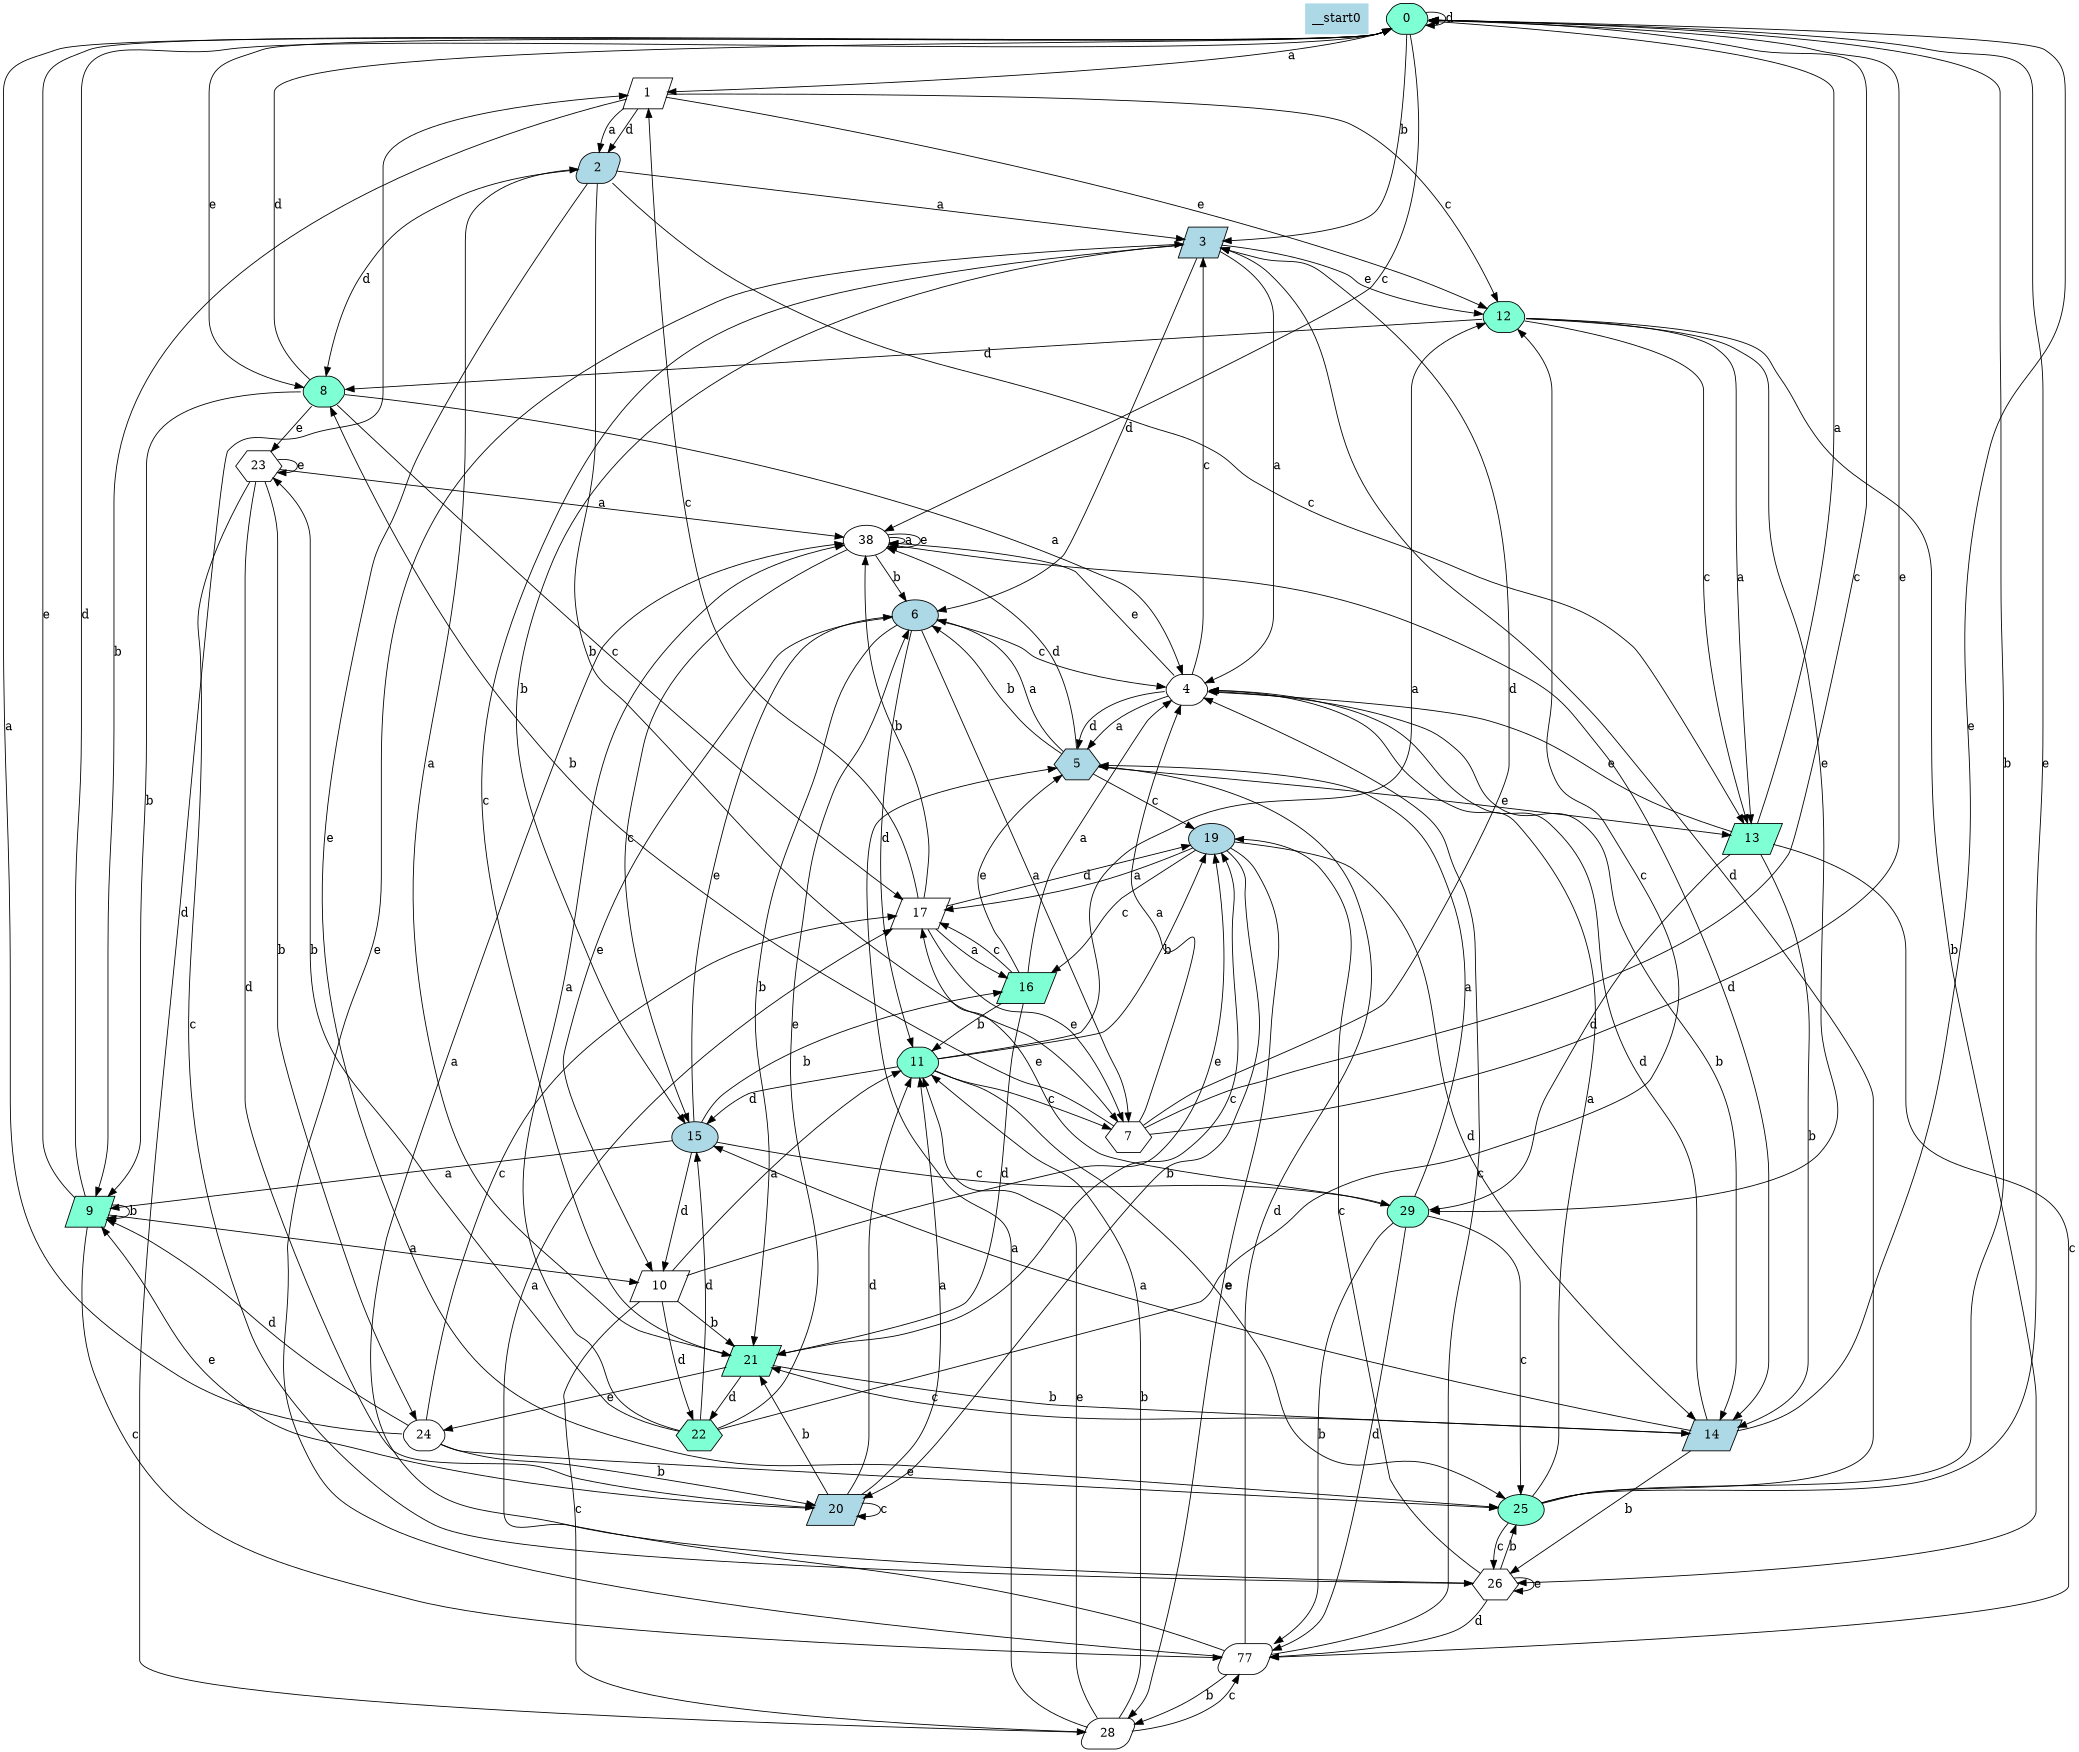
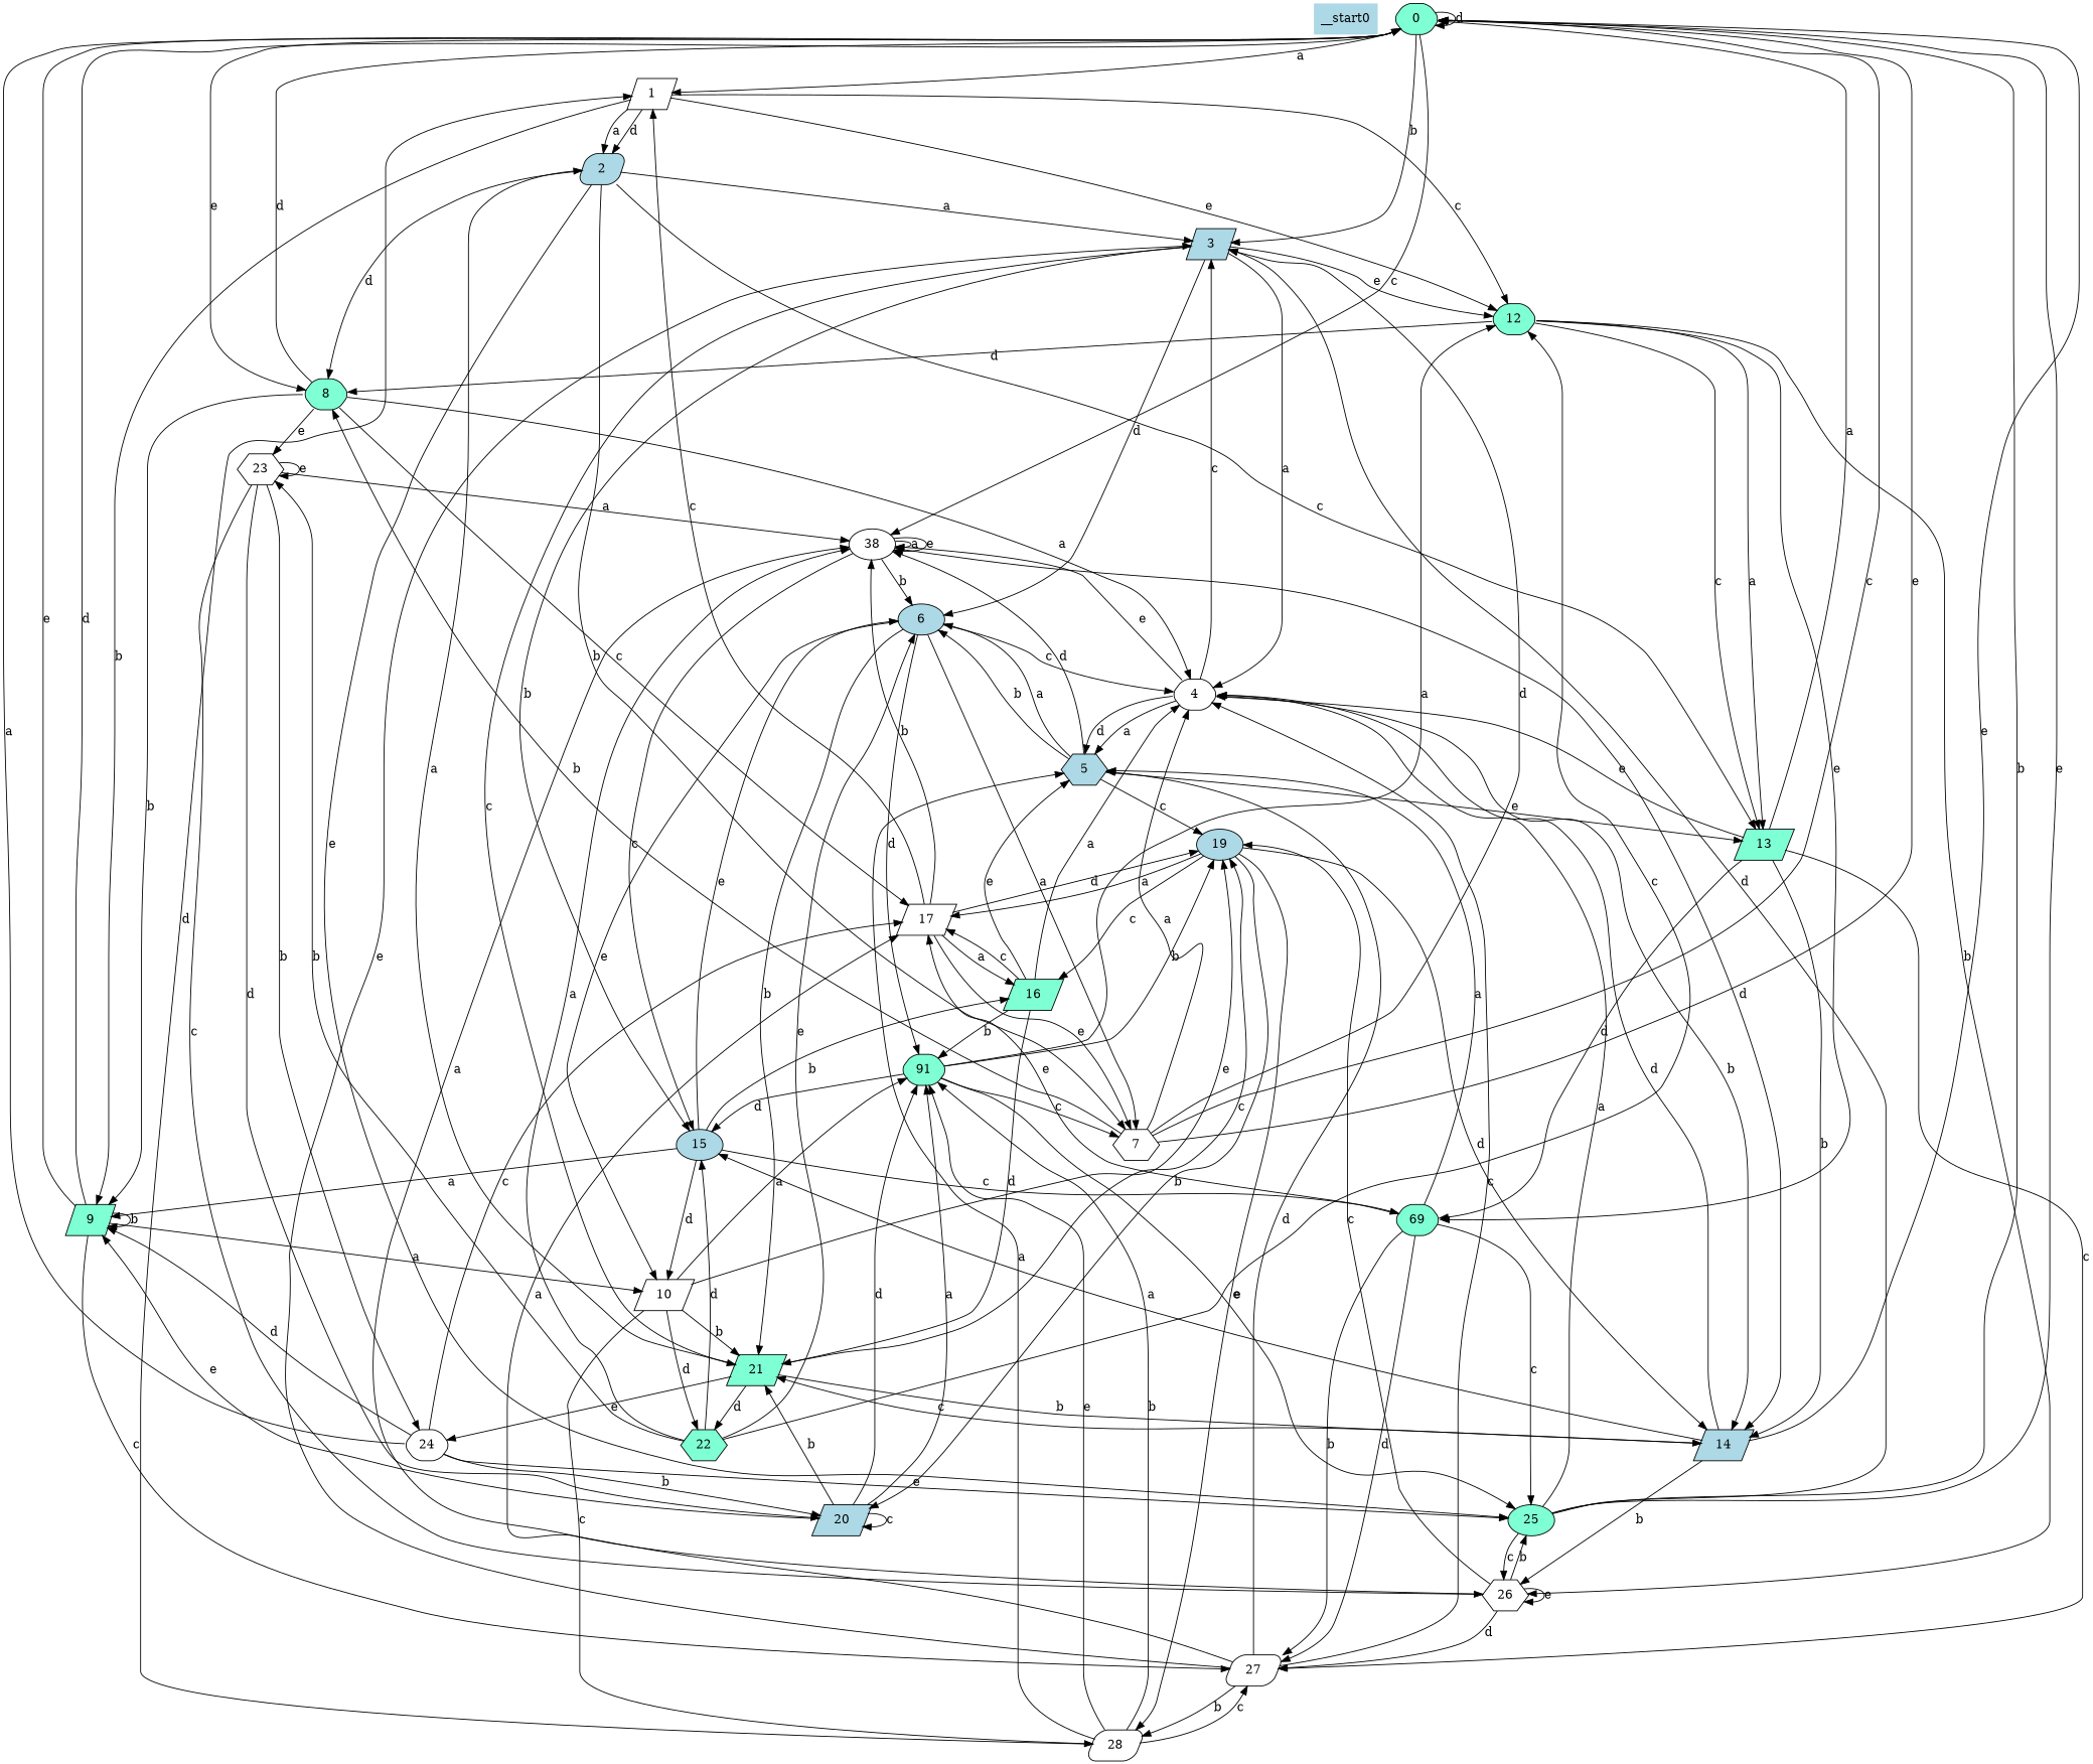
  digraph {
    rankdir=TB
    node [fillcolor=aquamarine shape=parallelogram style=filled color=black]
    __start0 [fillcolor=lightblue shape=none color=""]
    n2 [label=0 shape=hexagon style="rounded,filled"]
    n3 [fillcolor=white label=1]
    n4 [fillcolor=lightblue label=3]
    n5 [label=8 shape=hexagon style="rounded,filled"]
    n6 [fillcolor=white label=38 shape=ellipse]
    n7 [fillcolor=lightblue label=2 style="rounded,filled"]
    n8 [label=9]
    n9 [label=12 shape=hexagon style="rounded,filled"]
    n10 [fillcolor=white label=4 shape=hexagon style="rounded,filled"]
    n11 [fillcolor=lightblue label=6 shape=ellipse]
    n12 [fillcolor=lightblue label=15 shape=ellipse style="rounded,filled"]
    n13 [label=21]
    n14 [fillcolor=white label=17]
    n15 [fillcolor=white label=23 shape=hexagon]
    n16 [fillcolor=lightblue label=14]
    n17 [fillcolor=white label=7 shape=hexagon]
    n18 [label=13]
    n19 [label=25 shape=ellipse]
    n20 [fillcolor=white label=10]
-   n21 [fillcolor=white label=77 style="rounded,filled"]
+   n21 [fillcolor=white label=27 style="rounded,filled"]
    n22 [fillcolor=white label=26 shape=hexagon]
-   n23 [label=29 shape=hexagon style="rounded,filled"]
+   n23 [label=69 shape=hexagon style="rounded,filled"]
    n24 [fillcolor=lightblue label=5 shape=hexagon]
-   n25 [label=11 shape=hexagon style="rounded,filled"]
+   n25 [label=91 shape=hexagon style="rounded,filled"]
    n26 [label=16]
    n27 [fillcolor=lightblue label=19 shape=ellipse style="rounded,filled"]
    n28 [label=22 shape=hexagon]
    n29 [fillcolor=white label=24 shape=hexagon style="rounded,filled"]
    n30 [fillcolor=white label=28 style="rounded,filled"]
    n31 [fillcolor=lightblue label=20]
    n2 -> n2 [label=d]
    n2 -> n3 [label=a]
    n2 -> n4 [label=b]
    n2 -> n5 [label=e]
    n2 -> n6 [label=c]
    n3 -> n7 [label=a]
    n3 -> n7 [label=d]
    n3 -> n8 [label=b]
    n3 -> n9 [label=c]
    n3 -> n9 [label=e]
    n4 -> n9 [label=e]
    n4 -> n10 [label=a]
    n4 -> n11 [label=d]
    n4 -> n12 [label=b]
    n4 -> n13 [label=c]
    n5 -> n2 [label=d]
    n5 -> n8 [label=b]
    n5 -> n10 [label=a]
    n5 -> n14 [label=c]
    n5 -> n15 [label=e]
    n6 -> n6 [label=a]
    n6 -> n6 [label=e]
    n6 -> n11 [label=b]
    n6 -> n12 [label=c]
    n6 -> n16 [label=d]
    n7 -> n4 [label=a]
    n7 -> n5 [label=d]
    n7 -> n17 [label=b]
    n7 -> n18 [label=c]
    n7 -> n19 [label=e]
    n8 -> n2 [label=d]
    n8 -> n2 [label=e]
    n8 -> n8 [label=b]
    n8 -> n20 [label=a]
    n8 -> n21 [label=c]
    n9 -> n5 [label=d]
    n9 -> n18 [label=a]
    n9 -> n18 [label=c]
    n9 -> n22 [label=b]
    n9 -> n23 [label=e]
    n10 -> n4 [label=c]
    n10 -> n6 [label=e]
    n10 -> n16 [label=b]
    n10 -> n24 [label=a]
    n10 -> n24 [label=d]
    n11 -> n10 [label=c]
    n11 -> n13 [label=b]
    n11 -> n17 [label=a]
    n11 -> n20 [label=e]
    n11 -> n25 [label=d]
    n12 -> n8 [label=a]
    n12 -> n11 [label=e]
    n12 -> n20 [label=d]
    n12 -> n23 [label=c]
    n12 -> n26 [label=b]
    n13 -> n7 [label=a]
    n13 -> n16 [label=b]
    n13 -> n27 [label=c]
    n13 -> n28 [label=d]
    n13 -> n29 [label=e]
    n14 -> n3 [label=c]
    n14 -> n6 [label=b]
    n14 -> n17 [label=e]
    n14 -> n26 [label=a]
    n14 -> n27 [label=d]
    n15 -> n6 [label=a]
    n15 -> n15 [label=e]
    n15 -> n22 [label=c]
    n15 -> n29 [label=b]
    n15 -> n31 [label=d]
    n16 -> n2 [label=e]
    n16 -> n10 [label=d]
    n16 -> n12 [label=a]
    n16 -> n13 [label=c]
    n16 -> n22 [label=b]
    n17 -> n2 [label=c]
    n17 -> n2 [label=e]
    n17 -> n4 [label=d]
    n17 -> n5 [label=b]
    n17 -> n10 [label=a]
    n18 -> n2 [label=a]
    n18 -> n10 [label=e]
    n18 -> n16 [label=b]
    n18 -> n21 [label=c]
    n18 -> n23 [label=d]
    n19 -> n2 [label=b]
    n19 -> n2 [label=e]
    n19 -> n4 [label=d]
    n19 -> n10 [label=a]
    n19 -> n22 [label=c]
    n20 -> n13 [label=b]
    n20 -> n25 [label=a]
    n20 -> n27 [label=e]
    n20 -> n28 [label=d]
    n20 -> n30 [label=c]
    n21 -> n4 [label=e]
    n21 -> n10 [label=c]
    n21 -> n14 [label=a]
    n21 -> n24 [label=d]
    n21 -> n30 [label=b]
    n22 -> n6 [label=a]
    n22 -> n19 [label=b]
    n22 -> n21 [label=d]
    n22 -> n22 [label=e]
    n22 -> n27 [label=c]
    n23 -> n14 [label=e]
    n23 -> n19 [label=c]
    n23 -> n21 [label=b]
    n23 -> n21 [label=d]
    n23 -> n24 [label=a]
    n24 -> n6 [label=d]
    n24 -> n11 [label=a]
    n24 -> n11 [label=b]
    n24 -> n18 [label=e]
    n24 -> n27 [label=c]
    n25 -> n9 [label=a]
    n25 -> n12 [label=d]
    n25 -> n17 [label=c]
    n25 -> n19 [label=e]
    n25 -> n27 [label=b]
    n26 -> n10 [label=a]
    n26 -> n13 [label=d]
    n26 -> n14 [label=c]
    n26 -> n24 [label=e]
    n26 -> n25 [label=b]
    n27 -> n14 [label=a]
    n27 -> n16 [label=d]
    n27 -> n26 [label=c]
    n27 -> n30 [label=e]
    n27 -> n31 [label=b]
    n28 -> n6 [label=a]
    n28 -> n9 [label=c]
    n28 -> n11 [label=e]
    n28 -> n12 [label=d]
    n28 -> n15 [label=b]
    n29 -> n2 [label=a]
    n29 -> n8 [label=d]
    n29 -> n14 [label=c]
    n29 -> n19 [label=e]
    n29 -> n31 [label=b]
    n30 -> n3 [label=d]
    n30 -> n21 [label=c]
    n30 -> n24 [label=a]
    n30 -> n25 [label=b]
    n30 -> n25 [label=e]
    n31 -> n8 [label=e]
    n31 -> n13 [label=b]
    n31 -> n25 [label=a]
    n31 -> n25 [label=d]
    n31 -> n31 [label=c]
  }
